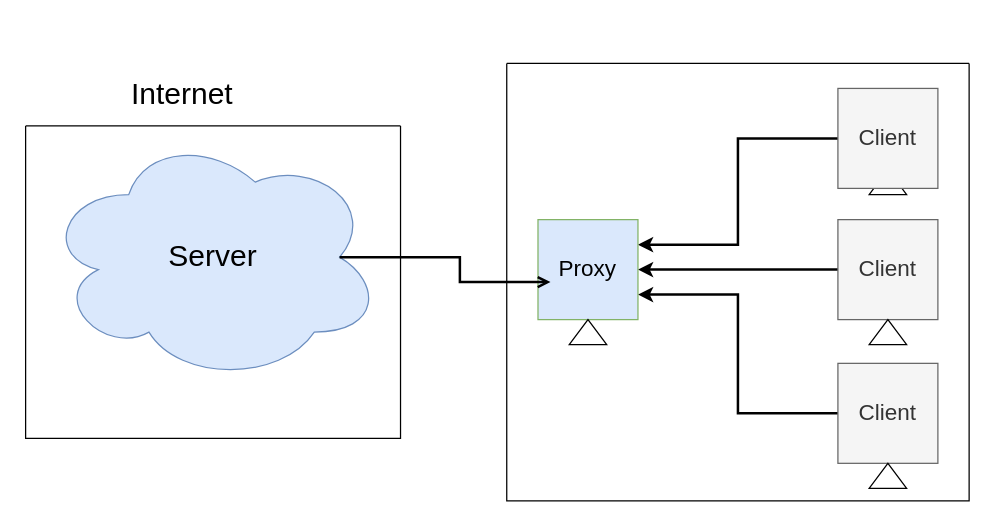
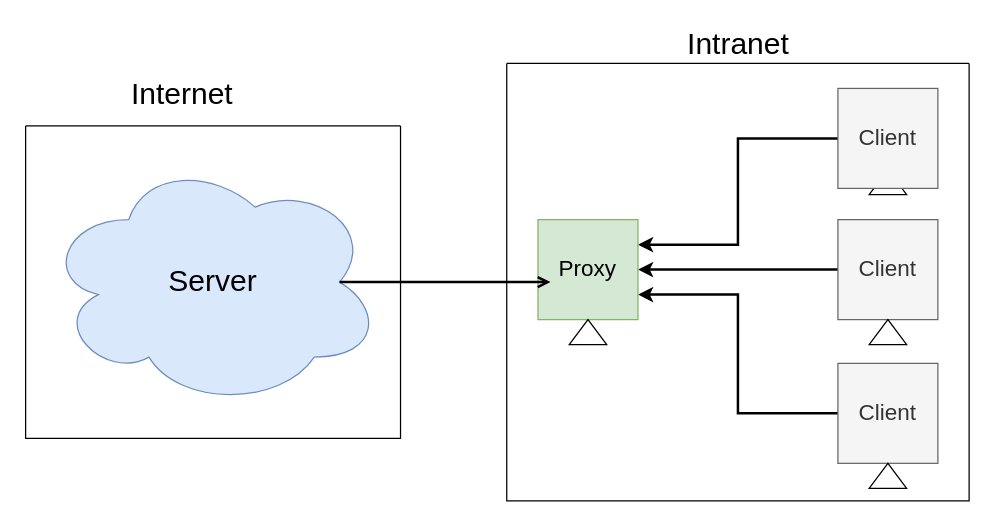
  <mxCell id="0" />
  <mxCell id="1" parent="0" />
  <mxCell id="2" value="" style="swimlane;startSize=0;fontSize=18;" vertex="1" parent="1"><mxGeometry x="20" y="100" width="300" height="250" as="geometry" /></mxCell>
- <mxCell id="3" value="&lt;font style=&quot;font-size: 24px&quot;&gt;Server&lt;/font&gt;" style="ellipse;shape=cloud;whiteSpace=wrap;html=1;fillColor=#dae8fc;strokeColor=#6c8ebf;" vertex="1" parent="2"><mxGeometry x="15" y="5" width="270" height="200" as="geometry" /></mxCell>
+ <mxCell id="3" value="&lt;font style=&quot;font-size: 24px&quot;&gt;Server&lt;/font&gt;" style="ellipse;shape=cloud;whiteSpace=wrap;html=1;fillColor=#dae8fc;strokeColor=#6c8ebf;" vertex="1" parent="2"><mxGeometry x="15" y="25" width="270" height="200" as="geometry" /></mxCell>
  <mxCell id="4" value="&lt;font style=&quot;font-size: 24px&quot;&gt;Internet&lt;/font&gt;" style="text;html=1;align=center;verticalAlign=middle;resizable=0;points=[];autosize=1;strokeColor=none;fillColor=none;fontSize=18;" vertex="1" parent="1"><mxGeometry x="95" y="60" width="100" height="30" as="geometry" /></mxCell>
  <mxCell id="5" value="" style="swimlane;startSize=0;" vertex="1" parent="1"><mxGeometry x="405" y="50" width="370" height="350" as="geometry" /></mxCell>
  <mxCell id="6" style="edgeStyle=orthogonalEdgeStyle;rounded=0;orthogonalLoop=1;jettySize=auto;html=1;entryX=1;entryY=0.5;entryDx=0;entryDy=0;strokeWidth=2;" edge="1" parent="5" source="7" target="15"><mxGeometry relative="1" as="geometry" /></mxCell>
  <mxCell id="7" value="&lt;font style=&quot;font-size: 18px&quot;&gt;Client&lt;/font&gt;" style="whiteSpace=wrap;html=1;aspect=fixed;fillColor=#f5f5f5;fontColor=#333333;strokeColor=#666666;" vertex="1" parent="5"><mxGeometry x="265" y="125" width="80" height="80" as="geometry" /></mxCell>
  <mxCell id="8" value="" style="triangle;whiteSpace=wrap;html=1;rotation=-90;" vertex="1" parent="5"><mxGeometry x="295" y="200" width="20" height="30" as="geometry" /></mxCell>
  <mxCell id="9" style="edgeStyle=orthogonalEdgeStyle;rounded=0;orthogonalLoop=1;jettySize=auto;html=1;entryX=1;entryY=0.75;entryDx=0;entryDy=0;strokeWidth=2;" edge="1" parent="5" source="10" target="15"><mxGeometry relative="1" as="geometry" /></mxCell>
  <mxCell id="10" value="&lt;font style=&quot;font-size: 18px&quot;&gt;Client&lt;/font&gt;" style="whiteSpace=wrap;html=1;aspect=fixed;fillColor=#f5f5f5;fontColor=#333333;strokeColor=#666666;" vertex="1" parent="5"><mxGeometry x="265" y="240" width="80" height="80" as="geometry" /></mxCell>
  <mxCell id="11" value="" style="triangle;whiteSpace=wrap;html=1;rotation=-90;" vertex="1" parent="5"><mxGeometry x="295" y="315" width="20" height="30" as="geometry" /></mxCell>
  <mxCell id="12" value="" style="triangle;whiteSpace=wrap;html=1;rotation=-90;" vertex="1" parent="5"><mxGeometry x="295" y="80" width="20" height="30" as="geometry" /></mxCell>
  <mxCell id="13" style="edgeStyle=orthogonalEdgeStyle;rounded=0;orthogonalLoop=1;jettySize=auto;html=1;exitX=0;exitY=0.5;exitDx=0;exitDy=0;entryX=1;entryY=0.25;entryDx=0;entryDy=0;strokeWidth=2;" edge="1" parent="5" source="14" target="15"><mxGeometry relative="1" as="geometry" /></mxCell>
  <mxCell id="14" value="&lt;font style=&quot;font-size: 18px&quot;&gt;Client&lt;/font&gt;" style="whiteSpace=wrap;html=1;aspect=fixed;fillColor=#f5f5f5;fontColor=#333333;strokeColor=#666666;" vertex="1" parent="5"><mxGeometry x="265" y="20" width="80" height="80" as="geometry" /></mxCell>
- <mxCell id="15" value="&lt;font style=&quot;font-size: 18px&quot;&gt;Proxy&lt;/font&gt;" style="whiteSpace=wrap;html=1;aspect=fixed;fillColor=#dae8fc;strokeColor=#82b366;" vertex="1" parent="5"><mxGeometry x="25" y="125" width="80" height="80" as="geometry" /></mxCell>
+ <mxCell id="15" value="&lt;font style=&quot;font-size: 18px&quot;&gt;Proxy&lt;/font&gt;" style="whiteSpace=wrap;html=1;aspect=fixed;fillColor=#d5e8d4;strokeColor=#82b366;" vertex="1" parent="5"><mxGeometry x="25" y="125" width="80" height="80" as="geometry" /></mxCell>
  <mxCell id="16" value="" style="triangle;whiteSpace=wrap;html=1;rotation=-90;" vertex="1" parent="5"><mxGeometry x="55" y="200" width="20" height="30" as="geometry" /></mxCell>
+ <mxCell id="17" value="Intranet" style="text;html=1;align=center;verticalAlign=middle;resizable=0;points=[];autosize=1;strokeColor=none;fillColor=none;fontSize=24;" vertex="1" parent="1"><mxGeometry x="540" y="20" width="100" height="30" as="geometry" /></mxCell>
  <mxCell id="18" style="edgeStyle=orthogonalEdgeStyle;rounded=0;orthogonalLoop=1;jettySize=auto;html=1;exitX=0.875;exitY=0.5;exitDx=0;exitDy=0;exitPerimeter=0;entryX=0.125;entryY=0.625;entryDx=0;entryDy=0;entryPerimeter=0;strokeWidth=2;endArrow=open;" edge="1" parent="1" source="3" target="15"><mxGeometry relative="1" as="geometry" /></mxCell>
